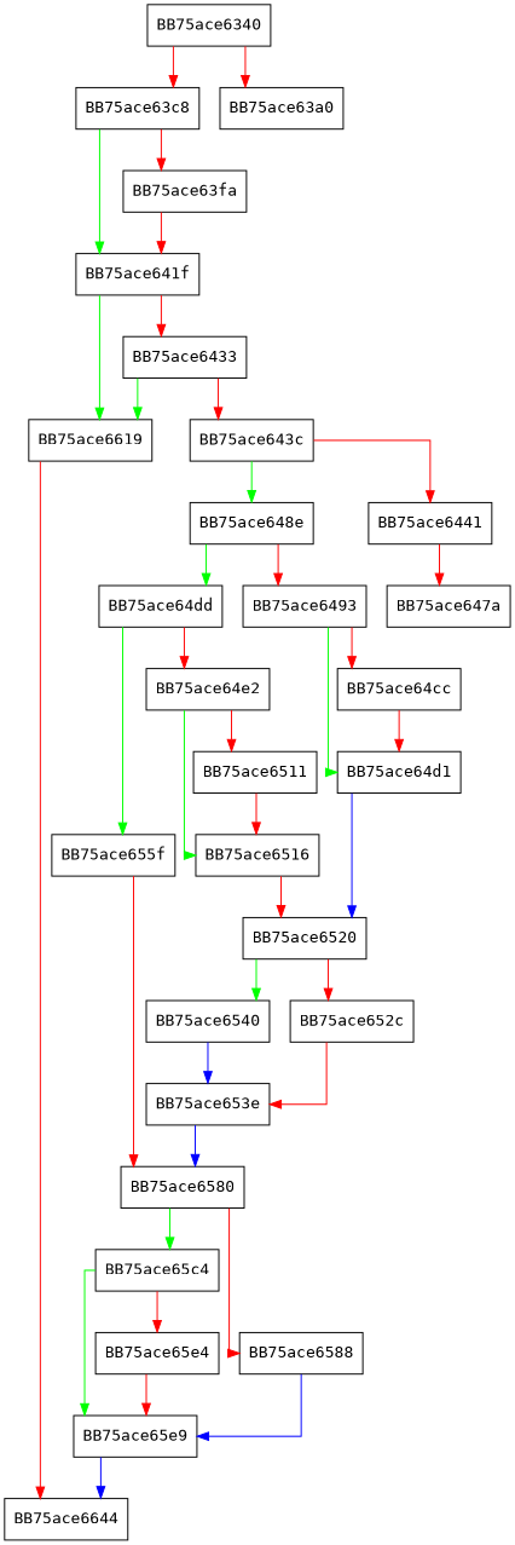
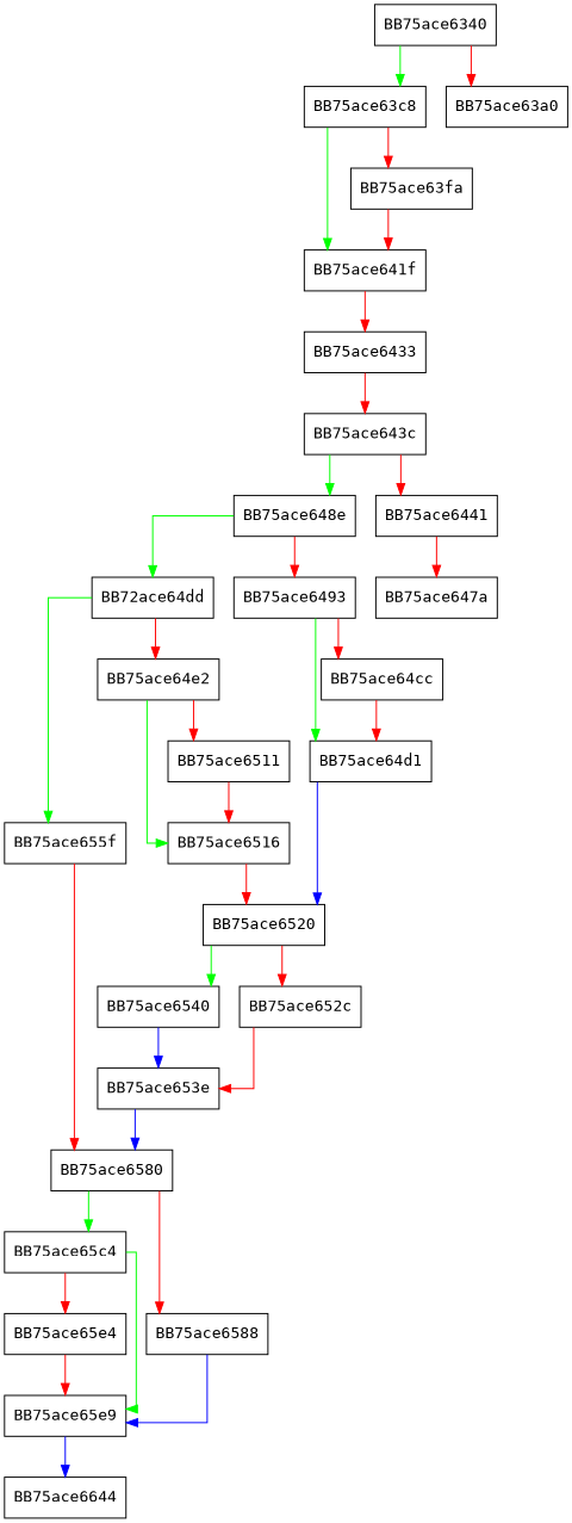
  digraph {
    fontname="DejaVu Sans Mono"
    splines=ortho
    node [fontname="DejaVu Sans Mono" shape=box]
    edge [color=red fontname="DejaVu Sans Mono"]
    BB75ace6340
    BB75ace63c8
    BB75ace63a0
    BB75ace641f
    BB75ace63fa
-   BB75ace6619
    BB75ace6433
    BB75ace6644
    BB75ace643c
    BB75ace648e
    BB75ace6441
-   BB75ace64dd
+   BB75ace64dd [label=BB72ace64dd]
    BB75ace6493
    BB75ace647a
    BB75ace655f
    BB75ace64e2
    BB75ace64d1
    BB75ace64cc
    BB75ace6520
    BB75ace6540
    BB75ace652c
    BB75ace653e
    BB75ace6580
    BB75ace6516
    BB75ace6511
    BB75ace65c4
    BB75ace6588
    BB75ace65e9
    BB75ace65e4
-   BB75ace6340 -> BB75ace63c8
+   BB75ace6340 -> BB75ace63c8 [color=green]
    BB75ace6340 -> BB75ace63a0
    BB75ace63c8 -> BB75ace641f [color=green]
    BB75ace63c8 -> BB75ace63fa
-   BB75ace641f -> BB75ace6619 [color=green]
    BB75ace641f -> BB75ace6433
    BB75ace63fa -> BB75ace641f
-   BB75ace6619 -> BB75ace6644
-   BB75ace6433 -> BB75ace6619 [color=green]
    BB75ace6433 -> BB75ace643c
    BB75ace643c -> BB75ace648e [color=green]
    BB75ace643c -> BB75ace6441
    BB75ace648e -> BB75ace64dd [color=green]
    BB75ace648e -> BB75ace6493
    BB75ace6441 -> BB75ace647a
    BB75ace64dd -> BB75ace655f [color=green]
    BB75ace64dd -> BB75ace64e2
    BB75ace6493 -> BB75ace64d1 [color=green]
    BB75ace6493 -> BB75ace64cc
    BB75ace655f -> BB75ace6580
    BB75ace64e2 -> BB75ace6516 [color=green]
    BB75ace64e2 -> BB75ace6511
    BB75ace64d1 -> BB75ace6520 [color=blue]
    BB75ace64cc -> BB75ace64d1
    BB75ace6520 -> BB75ace6540 [color=green]
    BB75ace6520 -> BB75ace652c
    BB75ace6540 -> BB75ace653e [color=blue]
    BB75ace652c -> BB75ace653e
    BB75ace653e -> BB75ace6580 [color=blue]
    BB75ace6580 -> BB75ace65c4 [color=green]
    BB75ace6580 -> BB75ace6588
    BB75ace6516 -> BB75ace6520
    BB75ace6511 -> BB75ace6516
    BB75ace65c4 -> BB75ace65e9 [color=green]
    BB75ace65c4 -> BB75ace65e4
    BB75ace6588 -> BB75ace65e9 [color=blue]
    BB75ace65e9 -> BB75ace6644 [color=blue]
    BB75ace65e4 -> BB75ace65e9
  }
